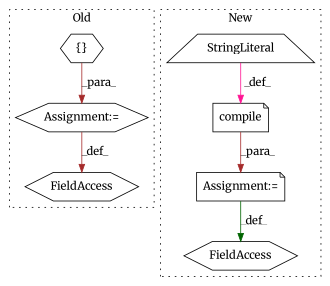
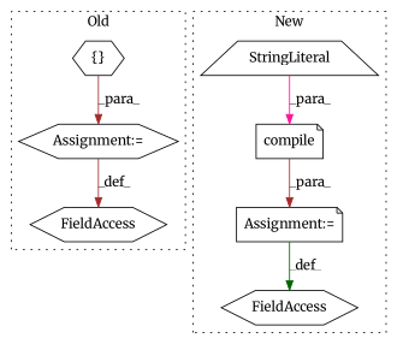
  digraph {
    fontname=Merriweather
    node [a=7 l=1 shape=hexagon fontname=Merriweather]
    edge [color=brown fontname=Merriweather]
    n1 [a=4 l="1,1" label="{}" s="396,418"]
    n2 [label="Assignment:=" s=383]
    n3 [a=22 l=20 label=FieldAccess s=363]
    n4 [a=32 l="8,1" label=compile s="442,463" shape=note]
    n5 [label="Assignment:=" s=438 shape=note]
    n6 [a=45 l=8 label=StringLiteral s=450 shape=trapezium]
    n7 [a=22 l=22 label=FieldAccess s=416]
    subgraph cluster_1 {
      label=Old
      style=dotted
      n1
      n2
      n3
    }
    subgraph cluster_2 {
      label=New
      style=dotted
      n4
      n5
      n6
      n7
    }
    n1 -> n2 [label=_para_]
    n2 -> n3 [label=_def_]
    n4 -> n5 [label=_para_]
    n5 -> n7 [label=_def_ color=darkgreen]
-   n6 -> n4 [label=_def_ color=deeppink]
+   n6 -> n4 [label=_para_ color=deeppink]
  }
